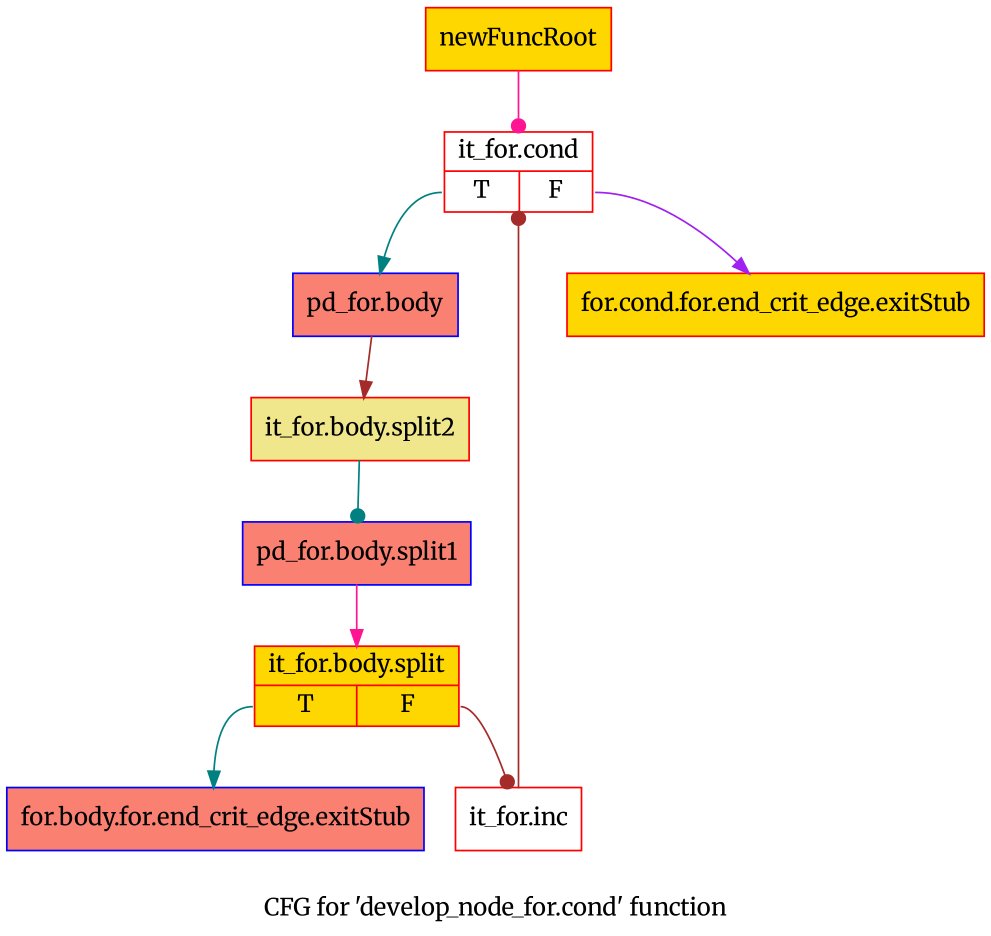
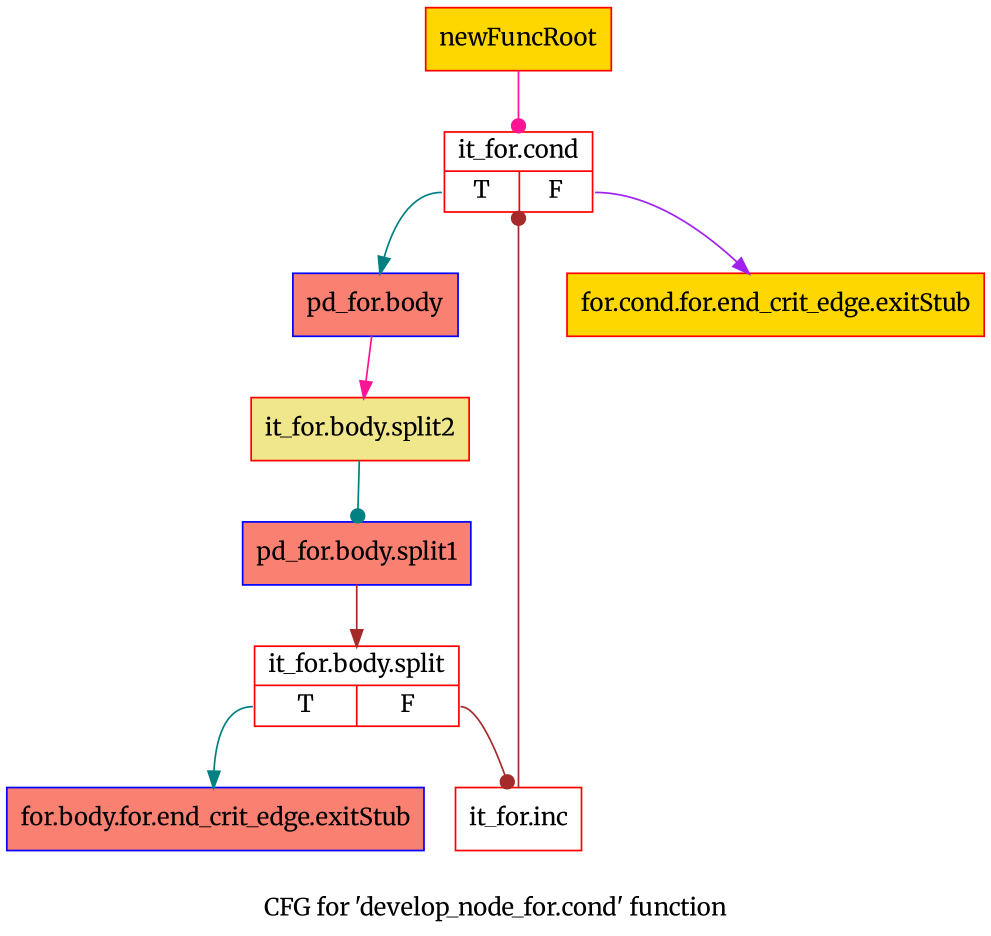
  digraph {
    fontname=Merriweather
    label="CFG for 'develop_node_for.cond' function"
    node [color=red fillcolor=white fontname=Merriweather shape=record style=filled]
    edge [arrowhead=normal color=deeppink fontname=Merriweather]
    n1 [fillcolor=gold label="{newFuncRoot}"]
    n2 [label="{it_for.cond|{<s0>T|<s1>F}}"]
    n3 [fillcolor=gold label="{for.cond.for.end_crit_edge.exitStub}"]
    n4 [color=blue fillcolor=salmon label="{pd_for.body}"]
    n5 [fillcolor=khaki label="{it_for.body.split2}"]
    n6 [color=blue fillcolor=salmon label="{for.body.for.end_crit_edge.exitStub}"]
    n7 [color=blue fillcolor=salmon label="{pd_for.body.split1}"]
-   n8 [fillcolor=gold label="{it_for.body.split|{<s0>T|<s1>F}}"]
+   n8 [label="{it_for.body.split|{<s0>T|<s1>F}}"]
    n9 [label="{it_for.inc}"]
    n1 -> n2 [arrowhead=dot]
    n2 -> n3 [color=purple tailport=s1]
    n2 -> n4 [color=teal tailport=s0]
-   n4 -> n5 [color=brown]
+   n4 -> n5
    n5 -> n7 [arrowhead=dot color=teal]
-   n7 -> n8
+   n7 -> n8 [color=brown]
    n8 -> n6 [color=teal tailport=s0]
    n8 -> n9 [arrowhead=dot color=brown tailport=s1]
    n9 -> n2 [arrowhead=dot color=brown]
  }
